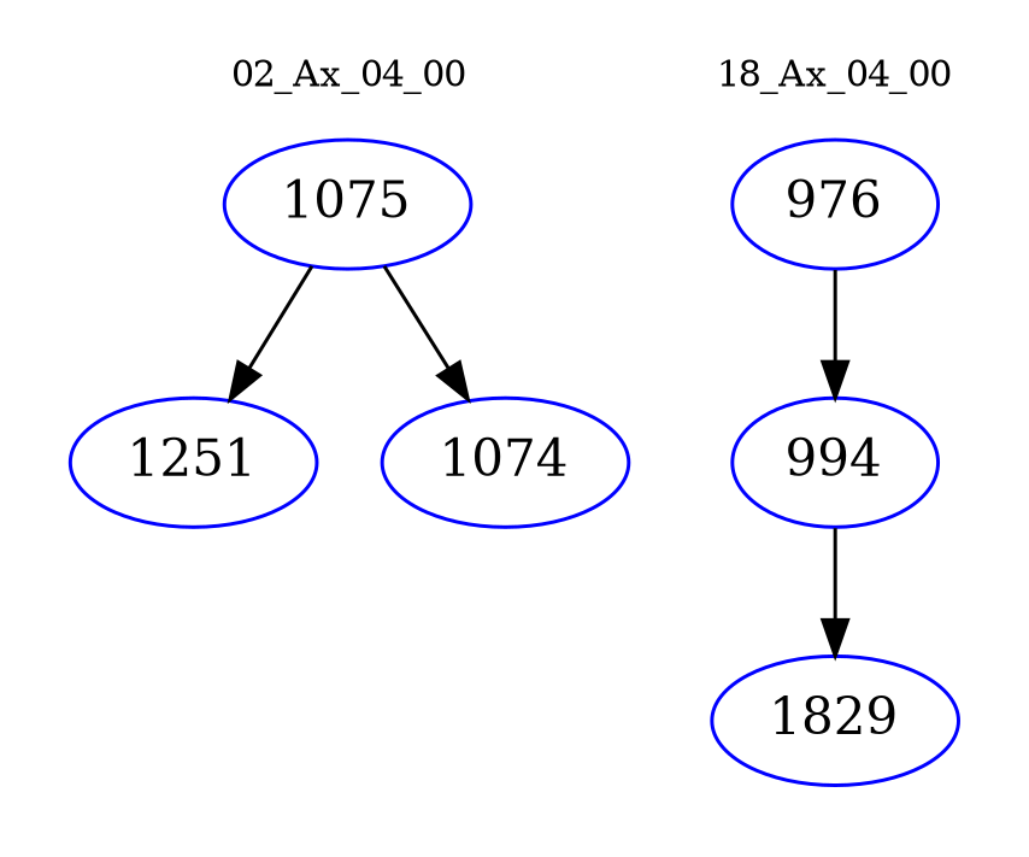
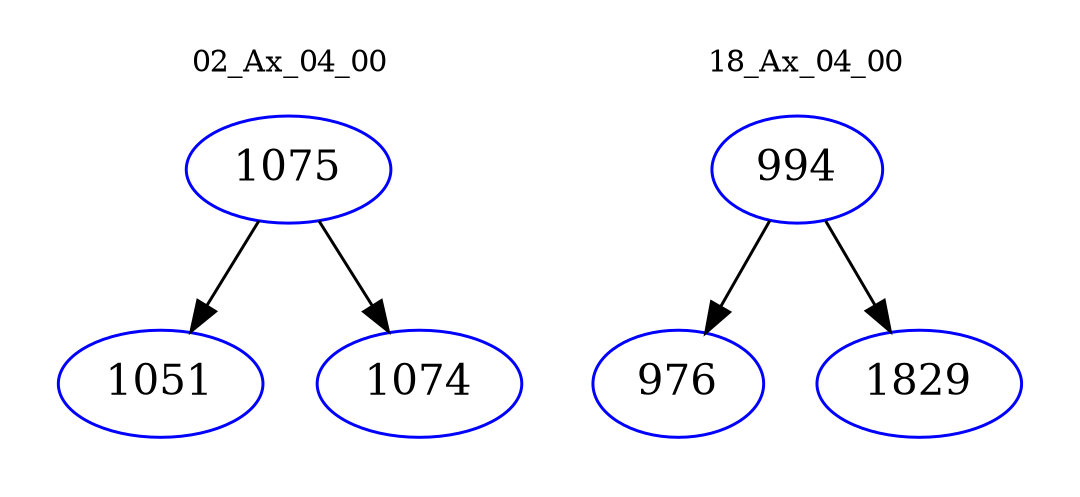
  digraph {
    node [color=blue]
    edge [color=black]
    n1 [label=1075]
-   n2 [label=1251]
+   n2 [label=1051]
    n3 [label=1074]
    n4 [label=994]
    n5 [label=976]
    n6 [label=1829]
    subgraph cluster_1 {
      color=white
      fontsize=10
      label="02_Ax_04_00"
      n1
      n2
      n3
    }
    subgraph cluster_2 {
      color=white
      fontsize=10
      label="18_Ax_04_00"
      n4
      n5
      n6
    }
    n1 -> n2
    n1 -> n3
-   n5 -> n4
+   n4 -> n5
    n4 -> n6
  }
